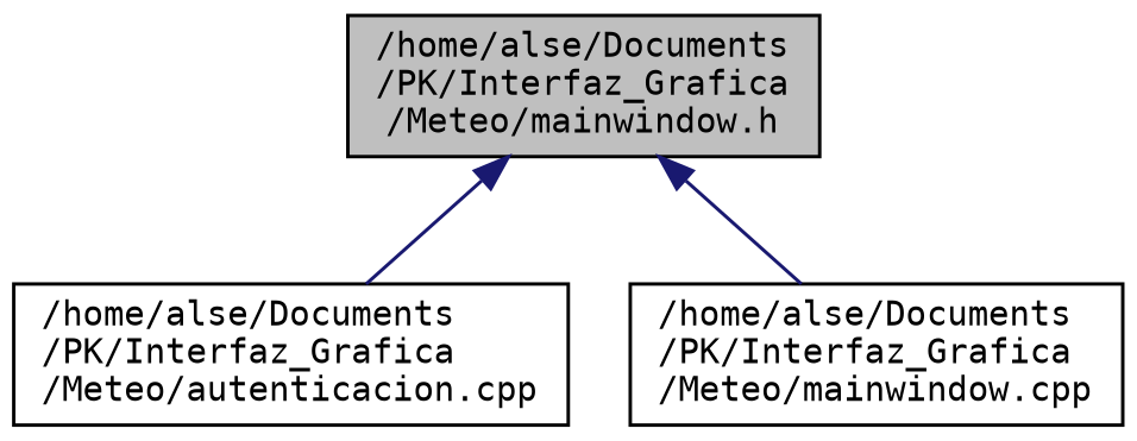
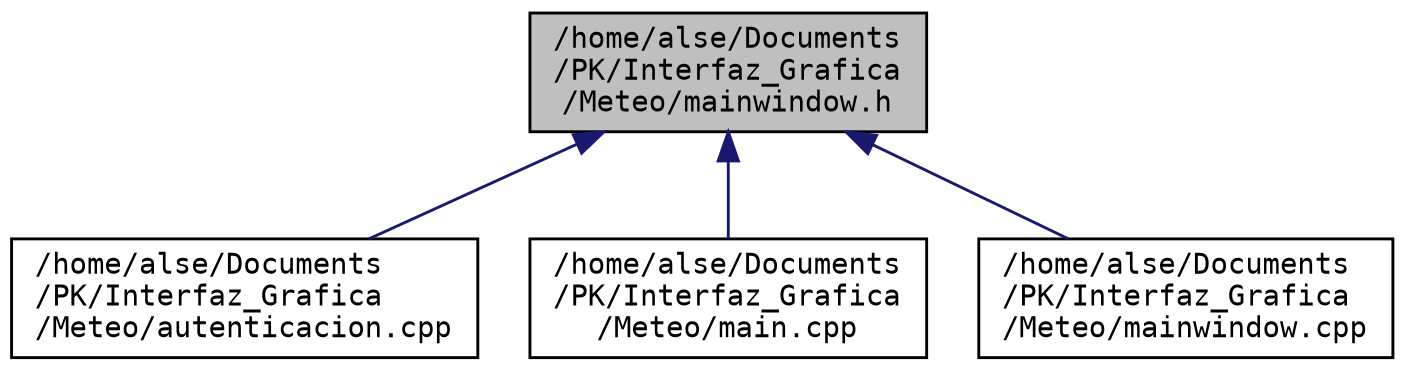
  digraph {
    fontname="DejaVu Sans Mono"
    node [color=black fillcolor=white fontname="DejaVu Sans Mono" fontsize=10 shape=record style=filled]
    edge [color=midnightblue dir=back fontname="DejaVu Sans Mono" fontsize=10 labelfontname=Helvetica labelfontsize=10 style=solid]
    n1 [fillcolor=grey75 fontcolor=black height=0.2 label="/home/alse/Documents\l/PK/Interfaz_Grafica\l/Meteo/mainwindow.h" width=0.4]
    n2 [height=0.2 label="/home/alse/Documents\l/PK/Interfaz_Grafica\l/Meteo/autenticacion.cpp" width=0.4]
+   n3 [height=0.2 label="/home/alse/Documents\l/PK/Interfaz_Grafica\l/Meteo/main.cpp" width=0.4]
    n4 [height=0.2 label="/home/alse/Documents\l/PK/Interfaz_Grafica\l/Meteo/mainwindow.cpp" width=0.4]
    n1 -> n2
+   n1 -> n3
    n1 -> n4
  }
